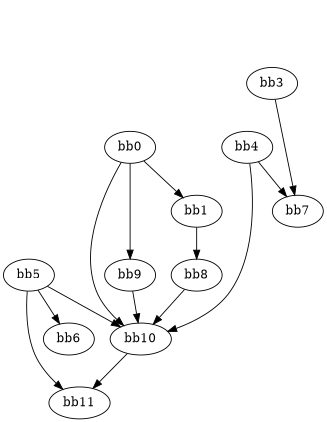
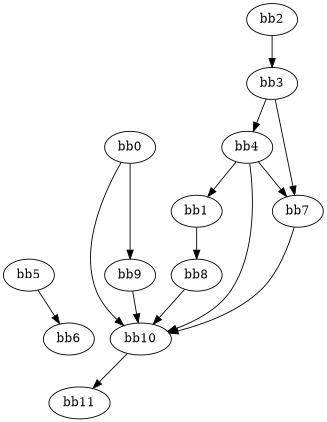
  digraph {
    n1 [label="bb0\l"]
    n2 [label="bb1\l"]
    n3 [label="bb9\l"]
    n4 [label="bb10\l"]
    n5 [label="bb8\l"]
+   n6 [label="bb2\l"]
    n7 [label="bb3\l"]
    n8 [label="bb4\l"]
    n9 [label="bb7\l"]
    n10 [label="bb11\l"]
    n11 [label="bb5\l"]
    n12 [label="bb6\l"]
-   n1 -> n2
+   n8 -> n2
    n1 -> n3
    n1 -> n4
    n2 -> n5
    n3 -> n4
    n4 -> n10
    n5 -> n4
+   n6 -> n7
+   n7 -> n8
    n7 -> n9
    n8 -> n4
    n8 -> n9
-   n11 -> n4
-   n11 -> n10
+   n9 -> n4
    n11 -> n12
  }
